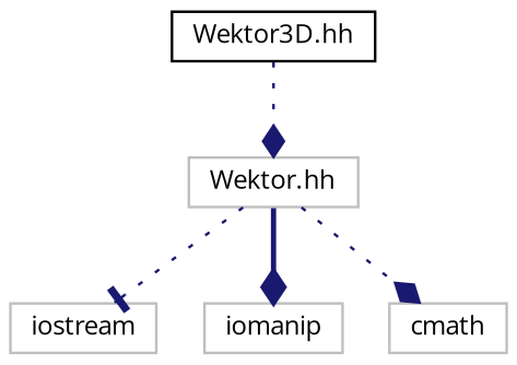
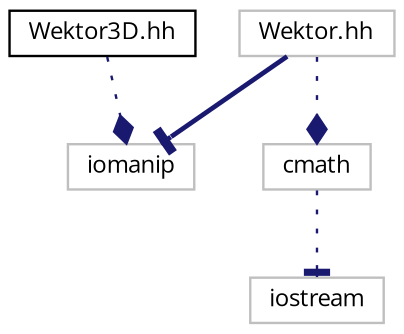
  digraph {
    fontname="Open Sans"
    node [color=grey75 fillcolor=white fontname="Open Sans" fontsize=10 shape=record style=filled]
    edge [arrowhead=diamond color=midnightblue fontname="Open Sans" fontsize=10 labelfontname=FreeSans labelfontsize=10 style=dotted]
    n1 [color=black height=0.2 label="Wektor3D.hh" width=0.4]
    n2 [height=0.2 label="Wektor.hh" width=0.4]
    n3 [height=0.2 label=iostream width=0.4]
    n4 [height=0.2 label=iomanip width=0.4]
    n5 [height=0.2 label=cmath width=0.4]
-   n1 -> n2
-   n2 -> n3 [arrowhead=tee]
-   n2 -> n4 [style=bold]
+   n1 -> n4
+   n5 -> n3 [arrowhead=tee]
+   n2 -> n4 [arrowhead=tee style=bold]
    n2 -> n5
  }
